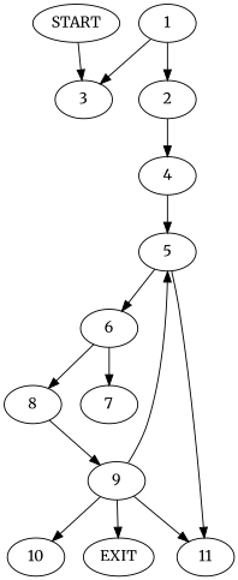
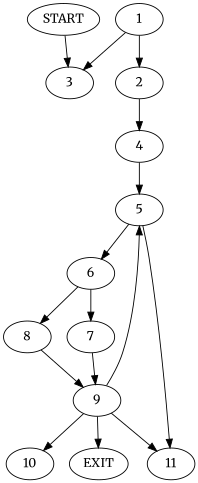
  digraph {
    fontname=Merriweather
    node [fontname=Merriweather]
    edge [fontname=Merriweather]
    n1 [label=START]
    3
    1
    2
    4
    5
    6
    11
    7
    8
    9
    10
    n13 [label=EXIT]
    n1 -> 3
    1 -> 3
    1 -> 2
    2 -> 4
    4 -> 5
    5 -> 6
    5 -> 11
    6 -> 7
    6 -> 8
+   7 -> 9
    8 -> 9
    9 -> 5
    9 -> 11 [tailport=s2]
    9 -> 10
    9 -> n13
  }
